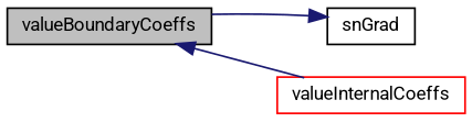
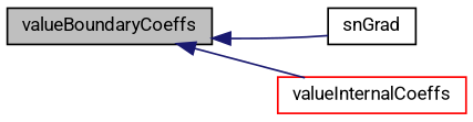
  digraph {
    fontname=Roboto
    rankdir=LR
    node [color=black fontname=Roboto fontsize=10 shape=record]
    edge [color=midnightblue dir=back fontname=Roboto fontsize=10 labelfontname=FreeSans labelfontsize=10 style=solid]
    n1 [fillcolor=grey75 fontcolor=black height=0.2 label=valueBoundaryCoeffs style=filled width=0.4]
    n2 [height=0.2 label=snGrad width=0.4]
    n3 [color=red height=0.2 label=valueInternalCoeffs width=0.4]
-   n2 -> n1
+   n1 -> n2
    n1 -> n3
  }
